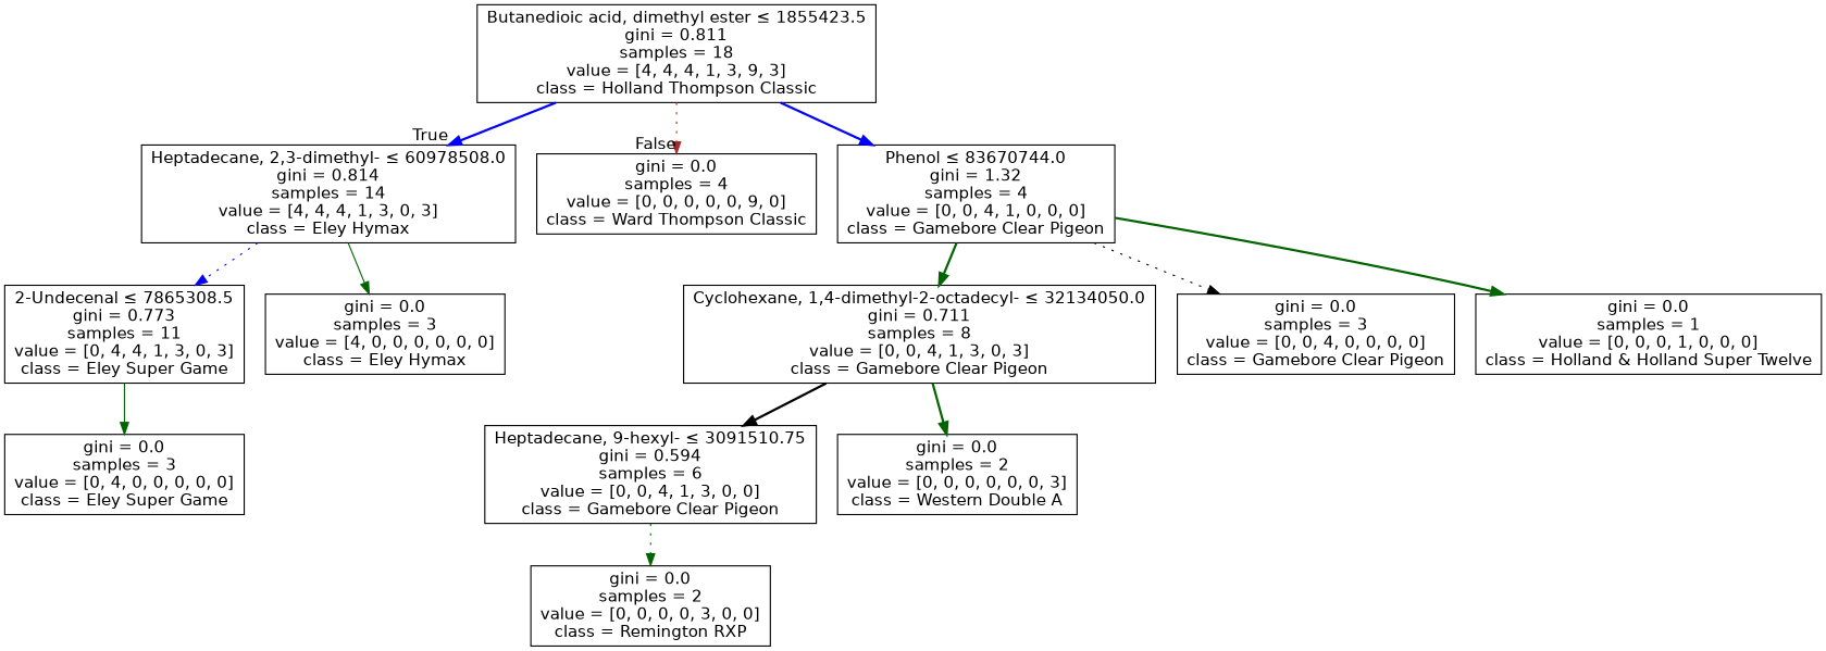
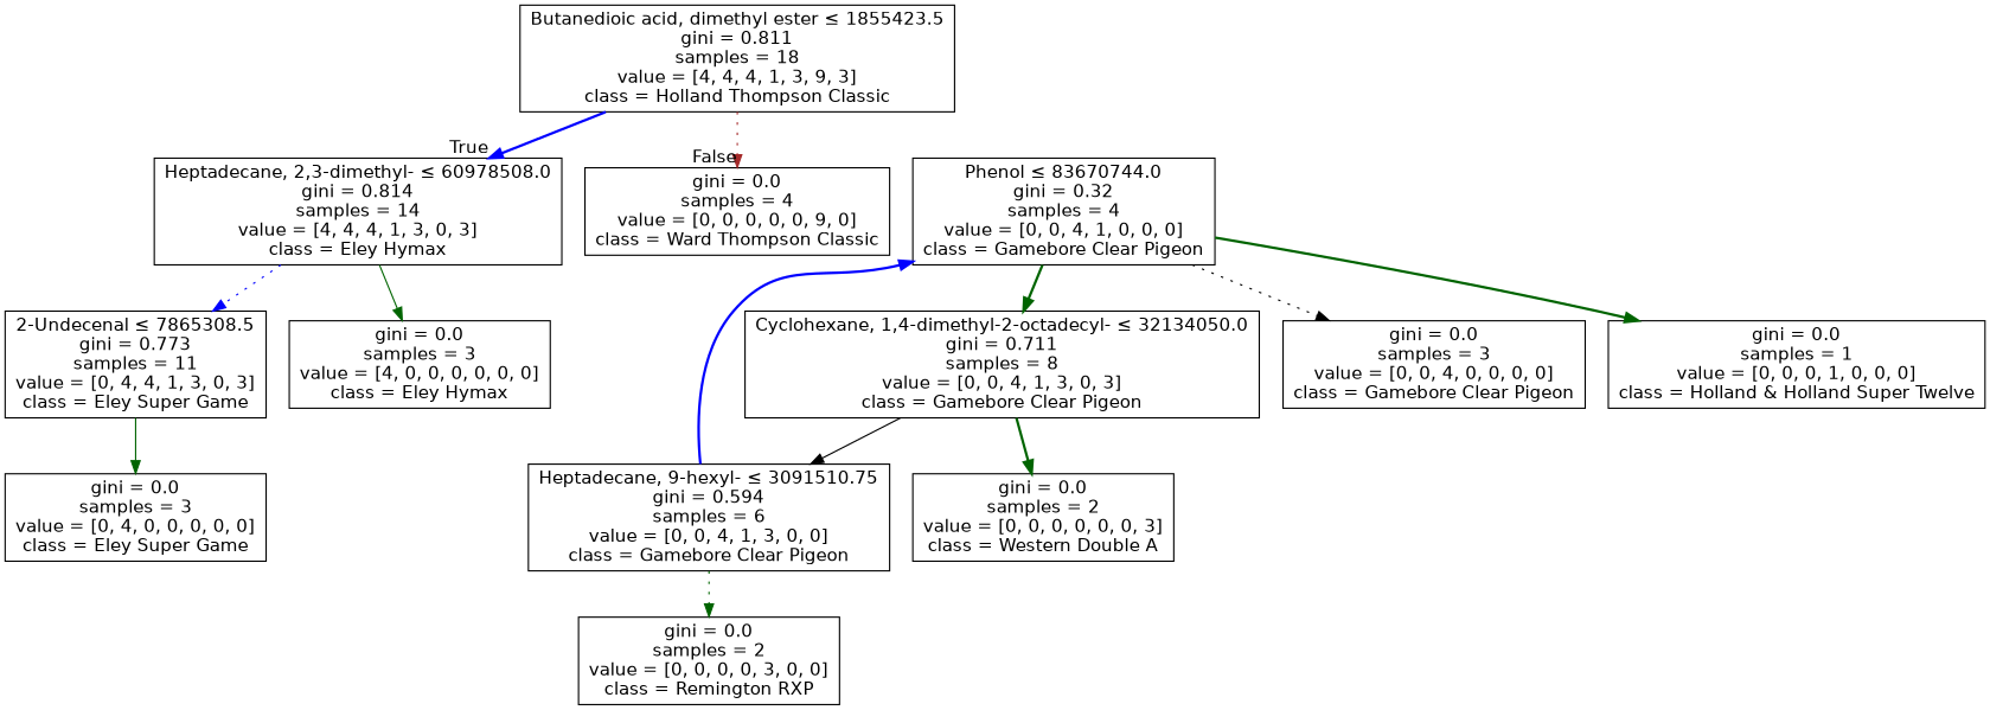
  digraph {
    node [fontname=helvetica shape=box]
    edge [color=darkgreen fontname=helvetica style=bold]
    n1 [label=<Butanedioic acid, dimethyl ester &le; 1855423.5<br/>gini = 0.811<br/>samples = 18<br/>value = [4, 4, 4, 1, 3, 9, 3]<br/>class = Holland Thompson Classic>]
    n2 [label=<Heptadecane, 2,3-dimethyl- &le; 60978508.0<br/>gini = 0.814<br/>samples = 14<br/>value = [4, 4, 4, 1, 3, 0, 3]<br/>class = Eley Hymax>]
    n3 [label=<gini = 0.0<br/>samples = 4<br/>value = [0, 0, 0, 0, 0, 9, 0]<br/>class = Ward Thompson Classic>]
    n4 [label=<2-Undecenal &le; 7865308.5<br/>gini = 0.773<br/>samples = 11<br/>value = [0, 4, 4, 1, 3, 0, 3]<br/>class = Eley Super Game>]
    n5 [label=<gini = 0.0<br/>samples = 3<br/>value = [4, 0, 0, 0, 0, 0, 0]<br/>class = Eley Hymax>]
    n6 [label=<gini = 0.0<br/>samples = 3<br/>value = [0, 4, 0, 0, 0, 0, 0]<br/>class = Eley Super Game>]
    n7 [label=<Cyclohexane, 1,4-dimethyl-2-octadecyl- &le; 32134050.0<br/>gini = 0.711<br/>samples = 8<br/>value = [0, 0, 4, 1, 3, 0, 3]<br/>class = Gamebore Clear Pigeon>]
    n8 [label=<Heptadecane, 9-hexyl- &le; 3091510.75<br/>gini = 0.594<br/>samples = 6<br/>value = [0, 0, 4, 1, 3, 0, 0]<br/>class = Gamebore Clear Pigeon>]
    n9 [label=<gini = 0.0<br/>samples = 2<br/>value = [0, 0, 0, 0, 0, 0, 3]<br/>class = Western Double A>]
    n10 [label=<gini = 0.0<br/>samples = 2<br/>value = [0, 0, 0, 0, 3, 0, 0]<br/>class = Remington RXP>]
-   n11 [label=<Phenol &le; 83670744.0<br/>gini = 1.32<br/>samples = 4<br/>value = [0, 0, 4, 1, 0, 0, 0]<br/>class = Gamebore Clear Pigeon>]
+   n11 [label=<Phenol &le; 83670744.0<br/>gini = 0.32<br/>samples = 4<br/>value = [0, 0, 4, 1, 0, 0, 0]<br/>class = Gamebore Clear Pigeon>]
    n12 [label=<gini = 0.0<br/>samples = 3<br/>value = [0, 0, 4, 0, 0, 0, 0]<br/>class = Gamebore Clear Pigeon>]
    n13 [label=<gini = 0.0<br/>samples = 1<br/>value = [0, 0, 0, 1, 0, 0, 0]<br/>class = Holland &amp; Holland Super Twelve>]
    n1 -> n2 [color=blue headlabel=True labelangle=45 labeldistance=2.5]
    n1 -> n3 [color=brown headlabel=False labelangle=-45 labeldistance=2.5 style=dotted]
    n2 -> n4 [color=blue style=dotted]
    n2 -> n5 [style=solid]
    n4 -> n6 [style=solid]
-   n7 -> n8 [color=black]
+   n7 -> n8 [color=black style=solid]
    n7 -> n9
    n8 -> n10 [style=dotted]
-   n1 -> n11 [color=blue]
+   n8 -> n11 [color=blue]
    n11 -> n7
    n11 -> n12 [color=black style=dotted]
    n11 -> n13
  }
